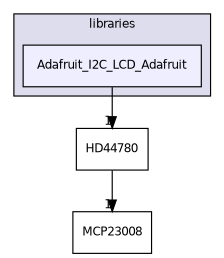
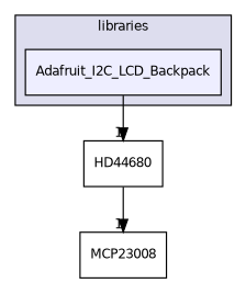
  digraph {
    compound=true
    node [fontname=Helvetica fontsize=10 shape=box]
    edge [headlabel=1 labeldistance=1.5 labelfontname=Helvetica labelfontsize=10]
-   n1 [fillcolor="#eeeeff" label=Adafruit_I2C_LCD_Adafruit pencolor=black style=filled]
-   n2 [label=HD44780]
+   n1 [fillcolor="#eeeeff" label=Adafruit_I2C_LCD_Backpack pencolor=black style=filled]
+   n2 [label=HD44680]
    n3 [label=MCP23008]
    subgraph cluster_1 {
      bgcolor="#ddddee"
      fontname=Helvetica
      fontsize=10
      label=libraries
      pencolor=black
      n1
    }
    n1 -> n2
    n2 -> n3
  }
